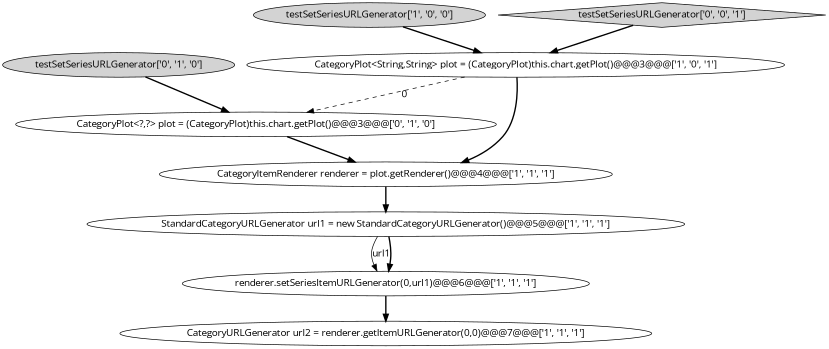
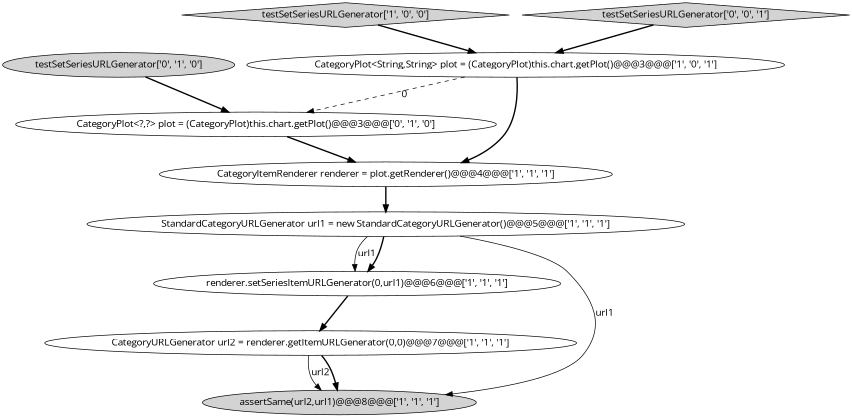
  digraph {
    fontname="Open Sans"
    node [fillcolor=white fontname="Open Sans" shape=ellipse style=filled]
    edge [fontname="Open Sans" style=bold]
    n1 [label="renderer.setSeriesItemURLGenerator(0,url1)@@@6@@@['1', '1', '1']"]
    n2 [label="CategoryURLGenerator url2 = renderer.getItemURLGenerator(0,0)@@@7@@@['1', '1', '1']"]
+   n3 [fillcolor=lightgray label="assertSame(url2,url1)@@@8@@@['1', '1', '1']"]
    n4 [label="CategoryPlot<?,?> plot = (CategoryPlot)this.chart.getPlot()@@@3@@@['0', '1', '0']"]
    n5 [label="CategoryItemRenderer renderer = plot.getRenderer()@@@4@@@['1', '1', '1']"]
    n6 [label="StandardCategoryURLGenerator url1 = new StandardCategoryURLGenerator()@@@5@@@['1', '1', '1']"]
    n7 [fillcolor=lightgray label="testSetSeriesURLGenerator['0', '1', '0']"]
    n8 [label="CategoryPlot<String,String> plot = (CategoryPlot)this.chart.getPlot()@@@3@@@['1', '0', '1']"]
-   n9 [fillcolor=lightgray label="testSetSeriesURLGenerator['1', '0', '0']"]
+   n9 [fillcolor=lightgray label="testSetSeriesURLGenerator['1', '0', '0']" shape=diamond]
    n10 [fillcolor=lightgray label="testSetSeriesURLGenerator['0', '0', '1']" shape=diamond]
    n1 -> n2
+   n2 -> n3 [label=url2 style=solid]
+   n2 -> n3
    n4 -> n5
    n5 -> n6
    n6 -> n1 [label=url1 style=solid]
    n6 -> n1
+   n6 -> n3 [label=url1 style=solid]
    n7 -> n4
    n8 -> n4 [label=0 style=dashed]
    n8 -> n5
    n9 -> n8
    n10 -> n8
  }
